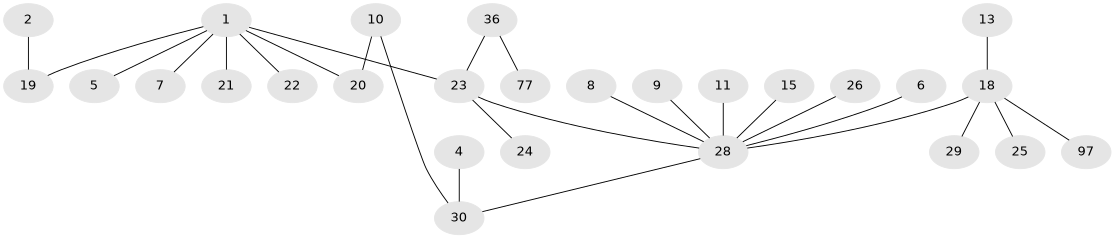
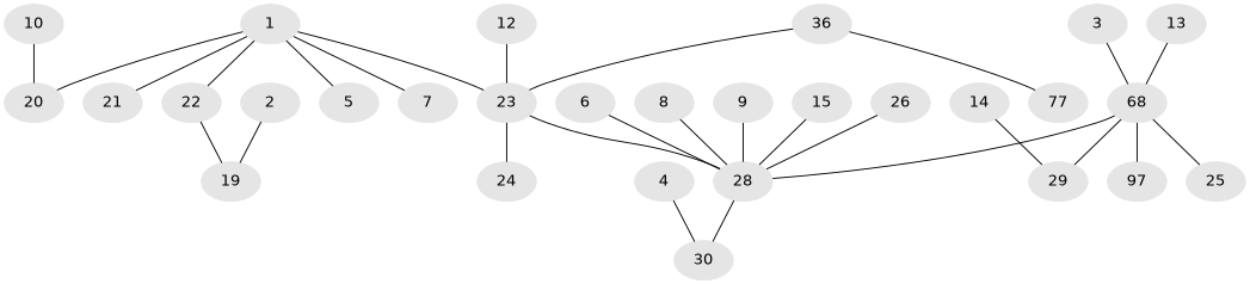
  graph {
    fontname="DejaVu Sans"
    node [color=gray90 fontname="DejaVu Sans" style=filled]
    edge [fontname="DejaVu Sans" weight=1.0]
    1
    5
    7
    19
    20
    21
    22
    23
    28
    24
    2
-   18
+   3
+   18 [label=68]
    29
    25
    n16 [label=97]
    4
    30
    6
    8
    9
    10
-   11
+   12
    13
+   14
    15
    n28 [label=36]
    n29 [label=77]
    26
    1 -- 5
    1 -- 7
-   1 -- 19
+   22 -- 19
    1 -- 20
    1 -- 21
    1 -- 22
    1 -- 23
    23 -- 28
    23 -- 24
    28 -- 30
    2 -- 19
+   3 -- 18
    18 -- 28
    18 -- 29 [weight=2.0]
    18 -- 25
    18 -- n16
    4 -- 30
    6 -- 28
    8 -- 28
    9 -- 28
    10 -- 20
-   10 -- 30
-   11 -- 28
+   12 -- 23
    13 -- 18
+   14 -- 29
    15 -- 28
    n28 -- 23
    n28 -- n29
    26 -- 28
  }
